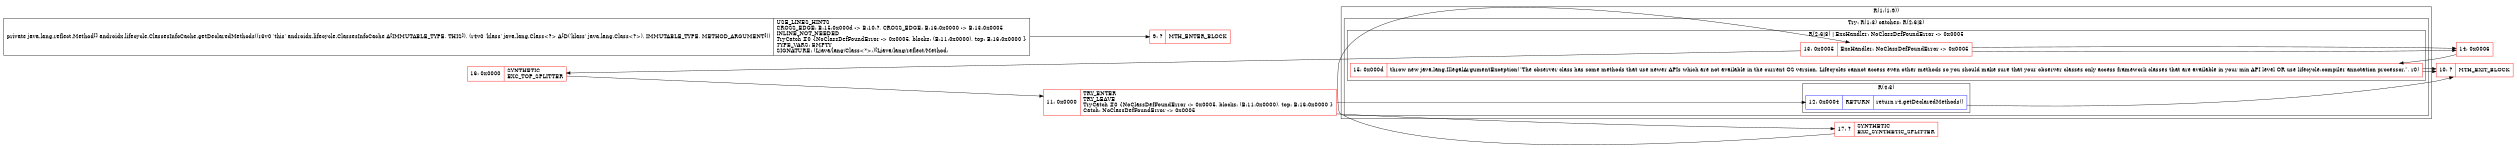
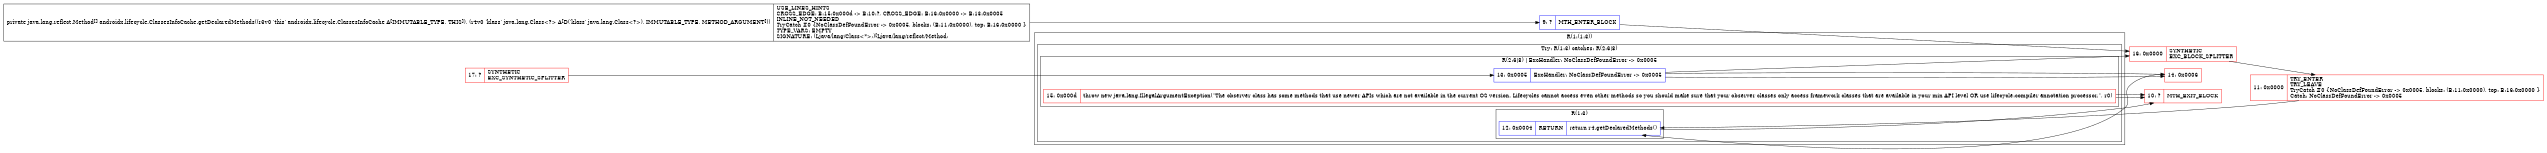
  digraph {
    rankdir=LR
    node [color=red shape=record]
    n1 [color=blue label="{12\:\ 0x0004|RETURN\l|return r4.getDeclaredMethods()\l}"]
-   n2 [label="{13\:\ 0x0005|ExcHandler: NoClassDefFoundError \-\> 0x0005\l}"]
+   n2 [color=blue label="{13\:\ 0x0005|ExcHandler: NoClassDefFoundError \-\> 0x0005\l}"]
    n3 [label="{15\:\ 0x000d|throw new java.lang.IllegalArgumentException(\"The observer class has some methods that use newer APIs which are not available in the current OS version. Lifecycles cannot access even other methods so you should make sure that your observer classes only access framework classes that are available in your min API level OR use lifecycle:compiler annotation processor.\", r0)\l}"]
    n4 [label="{10\:\ ?|MTH_EXIT_BLOCK\l}"]
    n5 [label="{14\:\ 0x0006}"]
-   n6 [label="{16\:\ 0x0000|SYNTHETIC\lEXC_TOP_SPLITTER\l}"]
-   n7 [label="{9\:\ ?|MTH_ENTER_BLOCK\l}"]
+   n6 [label="{16\:\ 0x0000|SYNTHETIC\lEXC_BLOCK_SPLITTER\l}"]
+   n7 [color=blue label="{9\:\ ?|MTH_ENTER_BLOCK\l}"]
    n8 [label="{11\:\ 0x0000|TRY_ENTER\lTRY_LEAVE\lTryCatch #0 \{NoClassDefFoundError \-\> 0x0005, blocks: (B:11:0x0000), top: B:16:0x0000 \}\lCatch: NoClassDefFoundError \-\> 0x0005\l}"]
    n9 [label="{17\:\ ?|SYNTHETIC\lEXC_SYNTHETIC_SPLITTER\l}"]
    n10 [label="{private java.lang.reflect.Method[] androidx.lifecycle.ClassesInfoCache.getDeclaredMethods((r3v0 'this' androidx.lifecycle.ClassesInfoCache A[IMMUTABLE_TYPE, THIS]), (r4v0 'klass' java.lang.Class\<?\> A[D('klass' java.lang.Class\<?\>), IMMUTABLE_TYPE, METHOD_ARGUMENT]))  | USE_LINES_HINTS\lCROSS_EDGE: B:15:0x000d \-\> B:10:?, CROSS_EDGE: B:16:0x0000 \-\> B:13:0x0005\lINLINE_NOT_NEEDED\lTryCatch #0 \{NoClassDefFoundError \-\> 0x0005, blocks: (B:11:0x0000), top: B:16:0x0000 \}\lTYPE_VARS: EMPTY\lSIGNATURE: (Ljava\/lang\/Class\<*\>;)[Ljava\/lang\/reflect\/Method;\l}" color=""]
    subgraph cluster_1 {
-     label="R(1:(1:9))"
+     label="R(1:(1:3))"
      subgraph cluster_2 {
        label="Try: R(1:3) catches: R(2:6|8)"
        subgraph cluster_3 {
-         label="R(4:3)"
+         label="R(1:3)"
          n1
        }
        subgraph cluster_4 {
          label="R(2:6|8) | ExcHandler: NoClassDefFoundError \-\> 0x0005\l"
          n2
          n3
        }
      }
    }
    subgraph cluster_5 {
      label="R(2:6|8) | ExcHandler: NoClassDefFoundError \-\> 0x0005\l"
    }
    n1 -> n4
    n2 -> n5
    n2 -> n5
    n2 -> n6
    n3 -> n4
    n3 -> n4
-   n5 -> n3
+   n5 -> n1
    n6 -> n8
+   n7 -> n6
    n8 -> n1
-   n8 -> n9
    n9 -> n2
    n10 -> n7
  }
